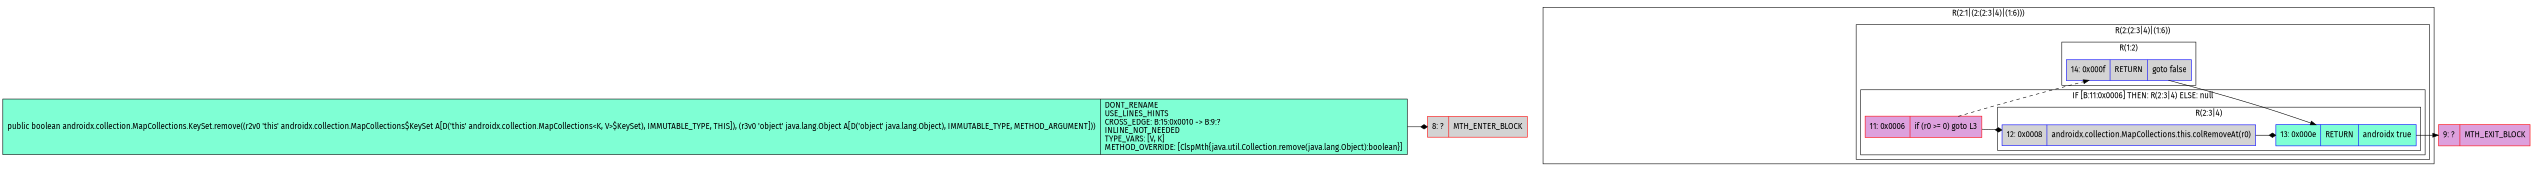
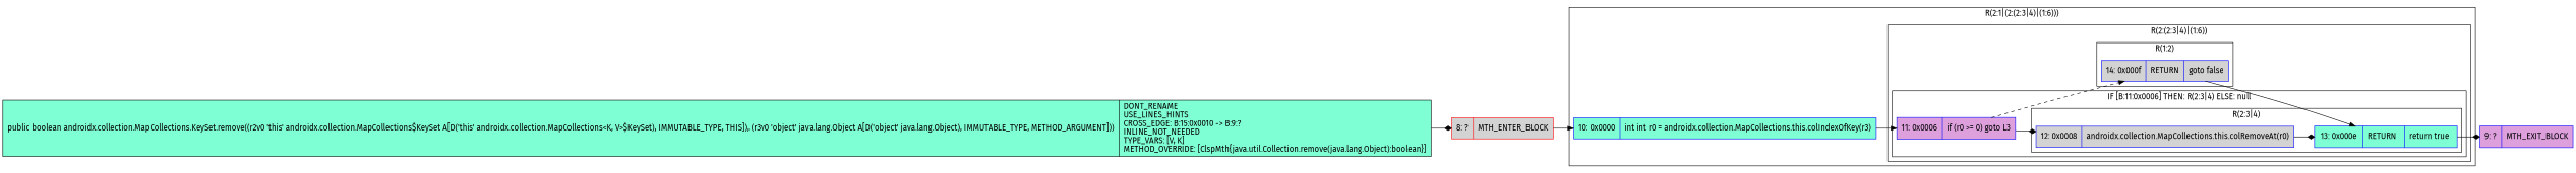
  digraph {
    fontname="Fira Sans"
    rankdir=LR
    node [color=blue fillcolor=lightgrey fontname="Fira Sans" shape=record style=filled]
    edge [arrowhead=normal fontname="Fira Sans"]
    n1 [label="{12\:\ 0x0008|androidx.collection.MapCollections.this.colRemoveAt(r0)\l}"]
-   n2 [fillcolor=aquamarine label="{13\:\ 0x000e|RETURN\l|androidx true\l}"]
-   n3 [color=red fillcolor=plum label="{11\:\ 0x0006|if (r0 \>= 0) goto L3\l}"]
+   n2 [fillcolor=aquamarine label="{13\:\ 0x000e|RETURN\l|return true\l}"]
+   n3 [fillcolor=plum label="{11\:\ 0x0006|if (r0 \>= 0) goto L3\l}"]
    n4 [label="{14\:\ 0x000f|RETURN\l|goto false\l}"]
-   n6 [color=red fillcolor=plum label="{9\:\ ?|MTH_EXIT_BLOCK\l}"]
+   n5 [fillcolor=aquamarine label="{10\:\ 0x0000|int int r0 = androidx.collection.MapCollections.this.colIndexOfKey(r3)\l}"]
+   n6 [fillcolor=plum label="{9\:\ ?|MTH_EXIT_BLOCK\l}"]
    n7 [color=red label="{8\:\ ?|MTH_ENTER_BLOCK\l}"]
    n8 [fillcolor=aquamarine label="{public boolean androidx.collection.MapCollections.KeySet.remove((r2v0 'this' androidx.collection.MapCollections$KeySet A[D('this' androidx.collection.MapCollections\<K, V\>$KeySet), IMMUTABLE_TYPE, THIS]), (r3v0 'object' java.lang.Object A[D('object' java.lang.Object), IMMUTABLE_TYPE, METHOD_ARGUMENT]))  | DONT_RENAME\lUSE_LINES_HINTS\lCROSS_EDGE: B:15:0x0010 \-\> B:9:?\lINLINE_NOT_NEEDED\lTYPE_VARS: [V, K]\lMETHOD_OVERRIDE: [ClspMth\{java.util.Collection.remove(java.lang.Object):boolean\}]\l}" color=""]
    subgraph cluster_1 {
      label="R(2:1|(2:(2:3|4)|(1:6)))"
+     n5
      subgraph cluster_2 {
        label="R(2:(2:3|4)|(1:6))"
        subgraph cluster_3 {
          label="IF [B:11:0x0006] THEN: R(2:3|4) ELSE: null"
          n3
          subgraph cluster_4 {
            label="R(2:3|4)"
            n1
            n2
          }
        }
        subgraph cluster_5 {
          label="R(1:2)"
          n4
        }
      }
    }
    n1 -> n2 [arrowhead=diamond]
-   n2 -> n6
+   n2 -> n6 [arrowhead=diamond]
    n3 -> n1 [arrowhead=diamond]
    n3 -> n4 [style=dashed]
    n4 -> n2
+   n5 -> n3
+   n7 -> n5
    n8 -> n7 [arrowhead=diamond]
  }
